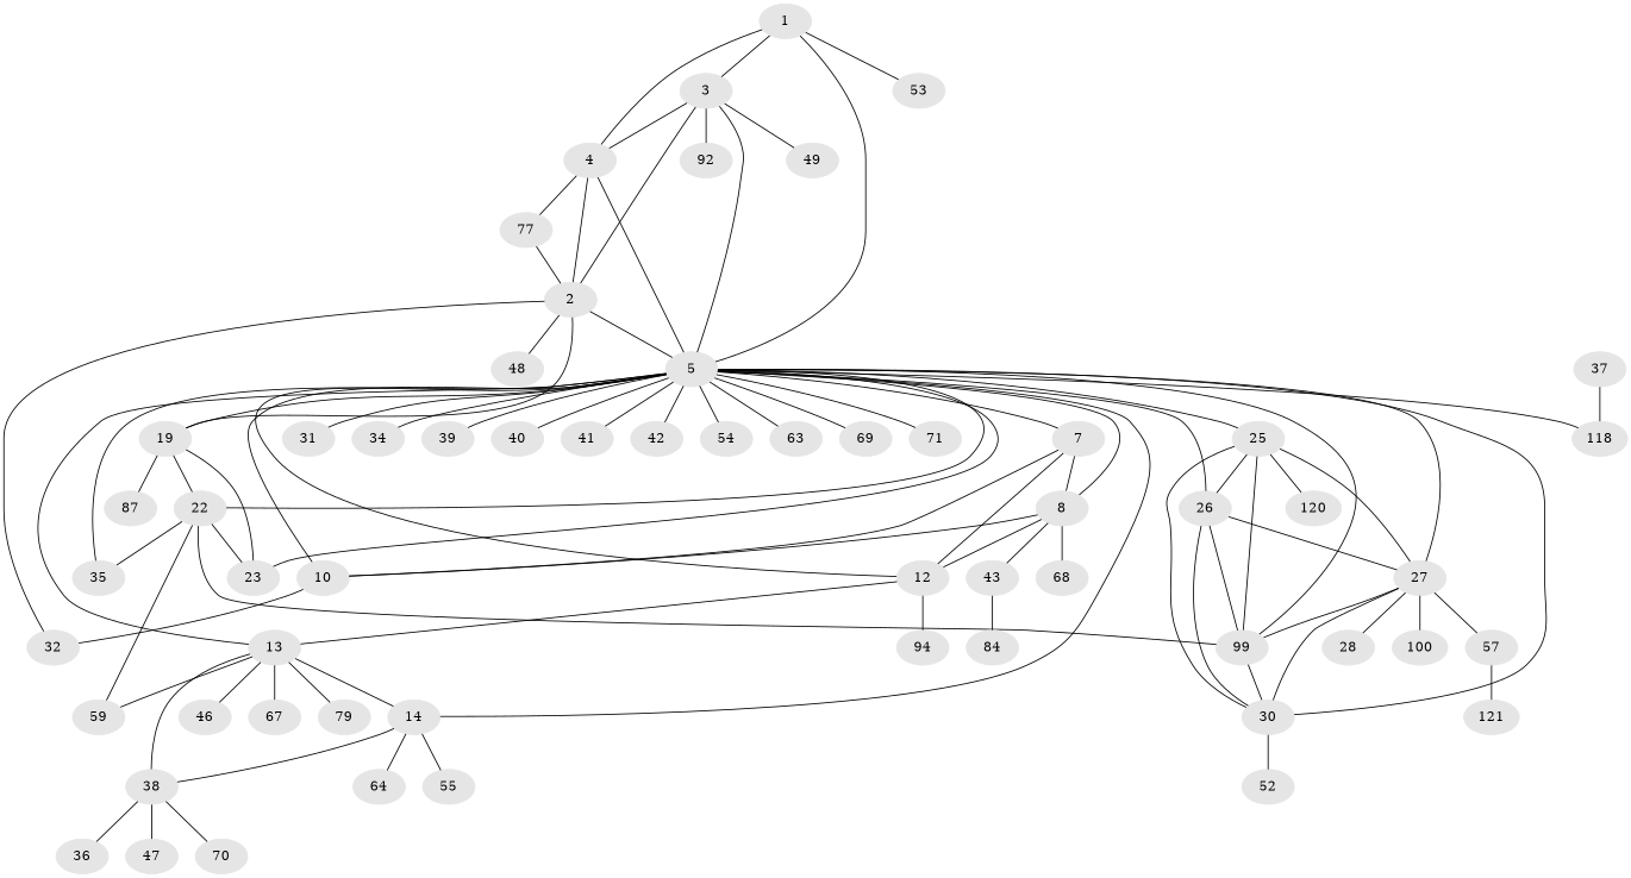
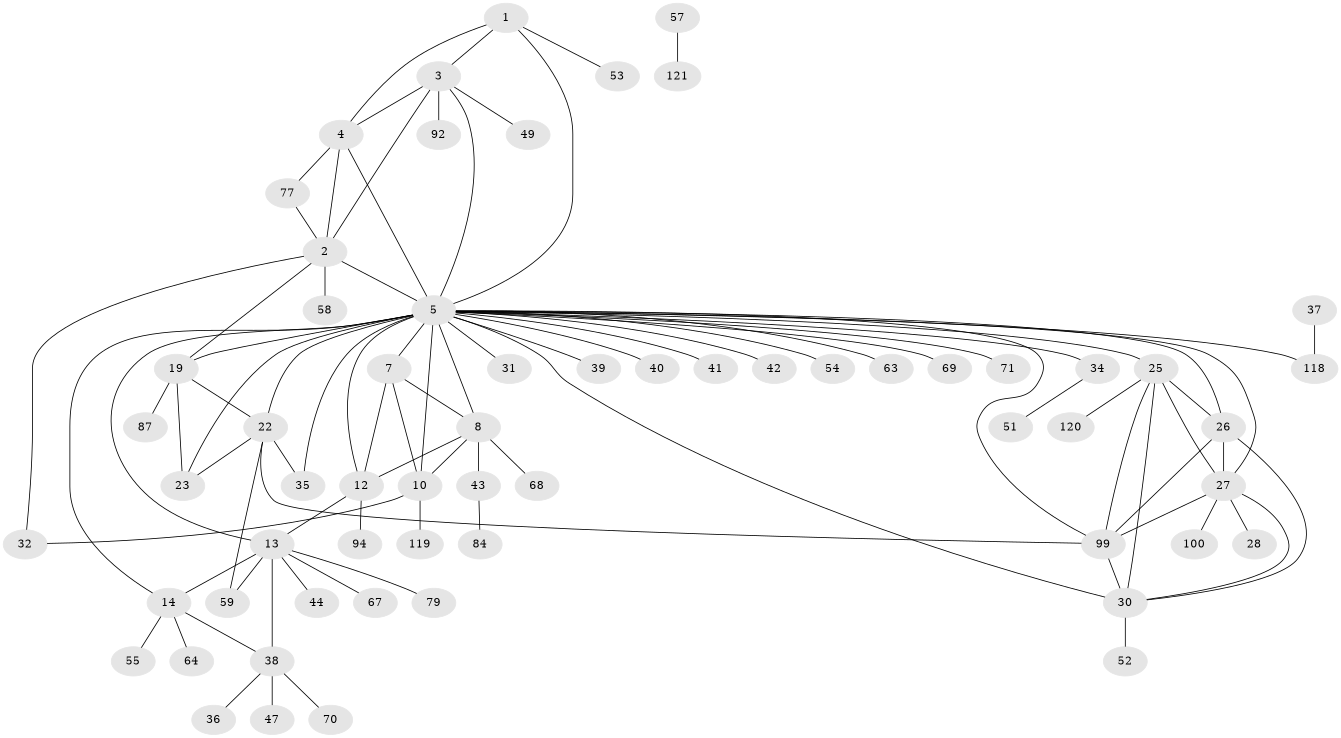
  graph {
    node [color=gray90 style=filled]
    1 [super="+45"]
    3 [super="+38"]
    4
    5 [super="+95+85+33+9"]
    53
    2 [super="+6"]
    19 [super="+24"]
    32
-   48
+   48 [label=58]
    49
    92 [super="+110+93"]
    77
    7 [super="+89+56"]
    8
    10
    12
    13 [super="+16"]
    14 [super="+15"]
    22 [super="+107+102"]
    23 [super="+90"]
    25 [super="+61"]
    26
    27
    n24 [label=99 super="+112+66+73"]
    30 [super="+91+88+82+83+60"]
    31
    34 [super="+65"]
    35 [super="+122"]
    39
    40
    41
    42 [super="+86"]
    54 [super="+123"]
    63
    69
    71
    118
    87
    43
    68
+   119
    94
    n43 [label=38]
-   46
+   46 [label=44]
    59
    67
    79
    55
    64
    120
    57
    n52 [label=28]
    100
    52
+   51
    37
    84
    36 [super="+97+72"]
    47
    70 [super="+81"]
    121
    1 -- 3
    1 -- 4
    1 -- 5
    1 -- 53
    3 -- 4
    3 -- 5
    3 -- 49
    3 -- 92
    4 -- 5
    4 -- 77
    5 -- 19 [weight=4]
    5 -- 7 [weight=2]
    5 -- 8 [weight=3]
    5 -- 10 [weight=3]
    5 -- 12 [weight=2]
    5 -- 13 [weight=3]
    5 -- 14
    5 -- 22 [weight=2]
    5 -- 23 [weight=3]
    5 -- 25
    5 -- 26
    5 -- 27
    5 -- n24
    5 -- 30 [weight=2]
    5 -- 31
    5 -- 34
    5 -- 35
    5 -- 39 [weight=2]
    5 -- 40
    5 -- 41
    5 -- 42
    5 -- 54
    5 -- 63
    5 -- 69
    5 -- 71
    5 -- 118
    2 -- 3 [weight=2]
    2 -- 4 [weight=2]
    2 -- 5 [weight=3]
    2 -- 19
    2 -- 32
    2 -- 48
    19 -- 22 [weight=2]
    19 -- 23 [weight=2]
    19 -- 87
    77 -- 2 [weight=2]
    7 -- 8
    7 -- 10
    7 -- 12
    8 -- 10
    8 -- 12
    8 -- 43
    8 -- 68
    10 -- 32
+   10 -- 119
    12 -- 13
    12 -- 94
    13 -- 14 [weight=6]
    13 -- n43 [weight=3]
    13 -- 46
    13 -- 59
    13 -- 67
    13 -- 79
    14 -- n43 [weight=2]
    14 -- 55
    14 -- 64
    22 -- 23
    22 -- n24
    22 -- 35
    22 -- 59
    25 -- 26
    25 -- 27
    25 -- n24
    25 -- 30
    25 -- 120
    26 -- 27
    26 -- n24
    26 -- 30
    27 -- n24
    27 -- 30
-   27 -- 57
    27 -- n52
    27 -- 100
    n24 -- 30
    30 -- 52
+   34 -- 51
    43 -- 84
    n43 -- 36
    n43 -- 47
    n43 -- 70
    57 -- 121
    37 -- 118
  }
